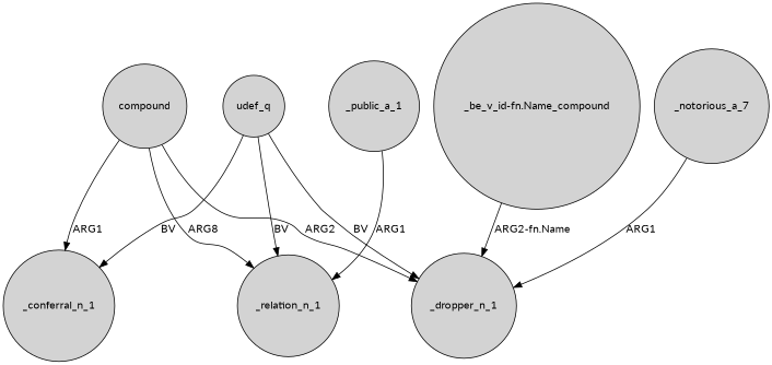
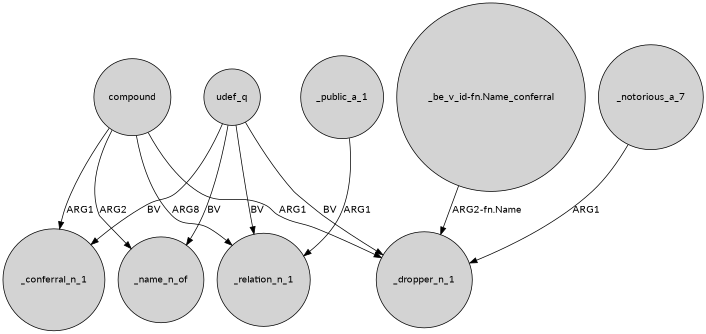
  digraph {
    fontname=Lato
    node [fontname=Lato shape=circle style=filled]
    edge [fontname=Lato]
    n1 [label=_conferral_n_1]
    compound
    _dropper_n_1
    _relation_n_1
+   _name_n_of
    udef_q
    n7 [label=_notorious_a_7]
-   "_be_v_id-fn.Name_conferral" [label="_be_v_id-fn.Name_compound"]
+   "_be_v_id-fn.Name_conferral"
    _public_a_1
    compound -> n1 [label=ARG1]
-   compound -> _dropper_n_1 [label=ARG2]
+   compound -> _dropper_n_1 [label=ARG1]
    compound -> _relation_n_1 [label=ARG8]
+   compound -> _name_n_of [label=ARG2]
    udef_q -> n1 [label=BV]
    udef_q -> _dropper_n_1 [label=BV]
    udef_q -> _relation_n_1 [label=BV]
+   udef_q -> _name_n_of [label=BV]
    n7 -> _dropper_n_1 [label=ARG1]
    "_be_v_id-fn.Name_conferral" -> _dropper_n_1 [label="ARG2-fn.Name"]
    _public_a_1 -> _relation_n_1 [label=ARG1]
  }
